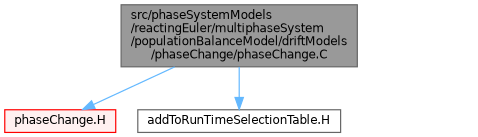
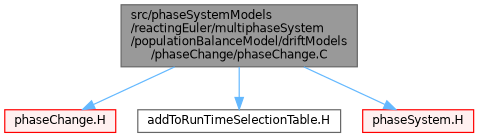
  digraph {
    node [color=red fillcolor="#FFF0F0" fontname=Helvetica fontsize=10 shape=box style=filled]
    edge [color=steelblue1 fontname=Helvetica fontsize=10 labelfontname=Helvetica labelfontsize=10 style=solid]
    n1 [color=gray40 fillcolor=grey60 fontcolor=black height=0.2 label="src/phaseSystemModels\l/reactingEuler/multiphaseSystem\l/populationBalanceModel/driftModels\l/phaseChange/phaseChange.C" width=0.4]
    n2 [height=0.2 label="phaseChange.H" width=0.4]
    n3 [color=grey40 fillcolor=white height=0.2 label="addToRunTimeSelectionTable.H" width=0.4]
+   n4 [height=0.2 label="phaseSystem.H" width=0.4]
    n1 -> n2
    n1 -> n3
+   n1 -> n4
  }
